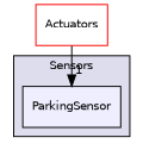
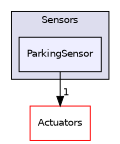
  digraph {
    compound=true
    node [fontname=Helvetica fontsize=10 shape=box style=filled]
    n1 [fillcolor="#eeeeff" label=ParkingSensor pencolor=black]
    n2 [color=red fillcolor=white label=Actuators]
    subgraph cluster_1 {
      bgcolor="#ddddee"
      fontname=Helvetica
      fontsize=10
      label=Sensors
      pencolor=black
      n1
    }
-   n2 -> n1 [headlabel=1 labeldistance=1.5 labelfontname=Helvetica labelfontsize=10]
+   n1 -> n2 [headlabel=1 labeldistance=1.5 labelfontname=Helvetica labelfontsize=10]
  }
